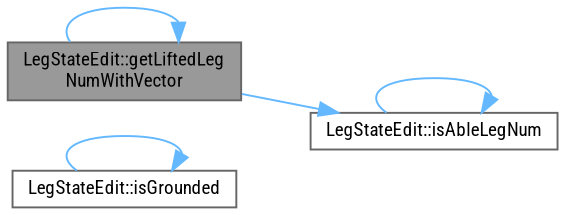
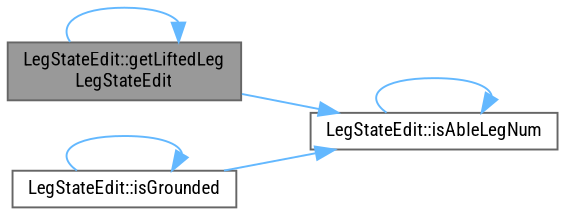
  digraph {
    fontname="Roboto Condensed"
    rankdir=LR
    node [color=grey40 fillcolor=white fontname="Roboto Condensed" fontsize=10 shape=box style=filled]
    edge [color=steelblue1 fontname="Roboto Condensed" fontsize=10 labelfontname=Helvetica labelfontsize=10 style=solid]
-   n1 [color=gray40 fillcolor=grey60 fontcolor=black height=0.2 label="LegStateEdit::getLiftedLeg\lNumWithVector" width=0.4]
+   n1 [color=gray40 fillcolor=grey60 fontcolor=black height=0.2 label="LegStateEdit::getLiftedLeg\lLegStateEdit" width=0.4]
    n2 [height=0.2 label="LegStateEdit::isAbleLegNum" width=0.4]
    n3 [height=0.2 label="LegStateEdit::isGrounded" width=0.4]
    n1 -> n1
    n1 -> n2
    n2 -> n2
+   n3 -> n2
    n3 -> n3
  }
